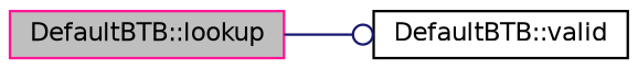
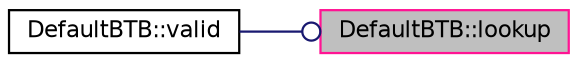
  digraph {
    rankdir=LR
    node [fontname=Helvetica fontsize=10 shape=record style=filled]
    n1 [color=deeppink fillcolor=grey75 fontcolor=black height=0.2 label="DefaultBTB::lookup" width=0.4]
    n2 [color=black fillcolor=white height=0.2 label="DefaultBTB::valid" width=0.4]
-   n1 -> n2 [color=midnightblue fontname=Helvetica fontsize=10 labelfontname=Helvetica labelfontsize=10 style=solid arrowhead=odot]
+   n2 -> n1 [color=midnightblue fontname=Helvetica fontsize=10 labelfontname=Helvetica labelfontsize=10 style=solid arrowhead=odot]
  }
